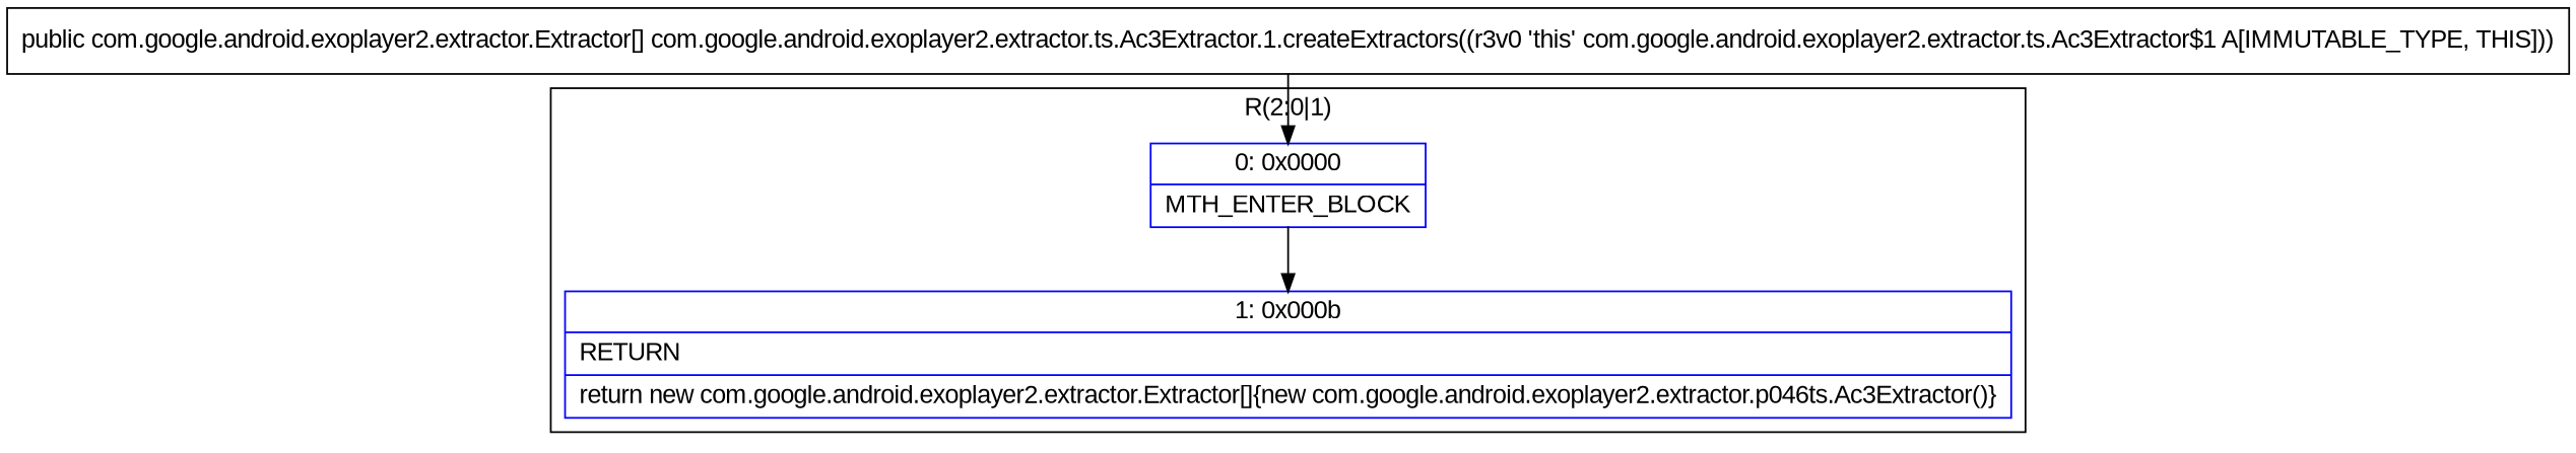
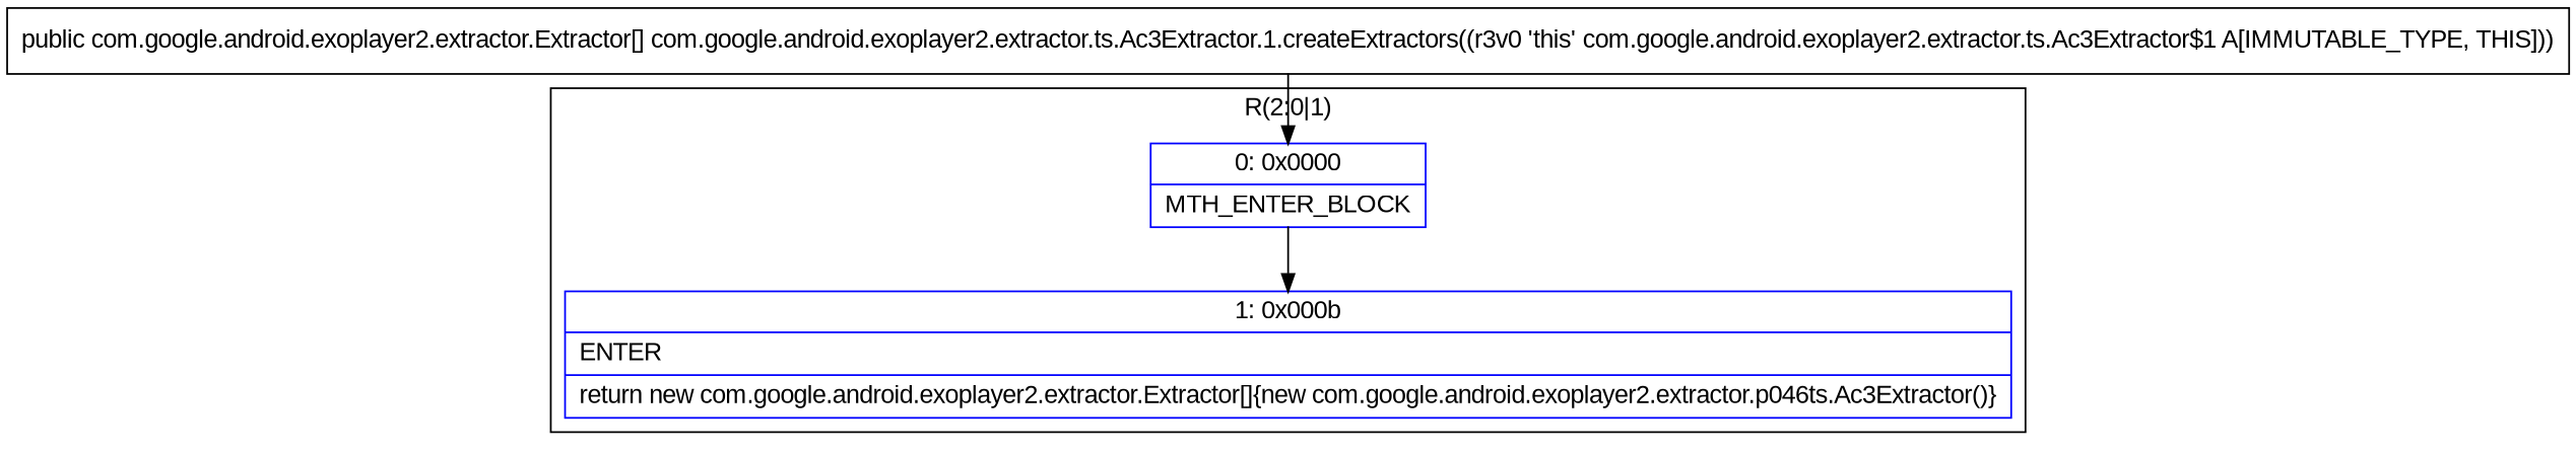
  digraph {
    fontname="Liberation Sans"
    node [color=blue shape=record fontname="Liberation Sans"]
    edge [fontname="Liberation Sans"]
    n1 [label="{0\:\ 0x0000|MTH_ENTER_BLOCK\l}"]
-   n2 [label="{1\:\ 0x000b|RETURN\l|return new com.google.android.exoplayer2.extractor.Extractor[]\{new com.google.android.exoplayer2.extractor.p046ts.Ac3Extractor()\}\l}"]
+   n2 [label="{1\:\ 0x000b|ENTER\l|return new com.google.android.exoplayer2.extractor.Extractor[]\{new com.google.android.exoplayer2.extractor.p046ts.Ac3Extractor()\}\l}"]
    n3 [label="{public com.google.android.exoplayer2.extractor.Extractor[] com.google.android.exoplayer2.extractor.ts.Ac3Extractor.1.createExtractors((r3v0 'this' com.google.android.exoplayer2.extractor.ts.Ac3Extractor$1 A[IMMUTABLE_TYPE, THIS])) }" color=""]
    subgraph cluster_1 {
      label="R(2:0|1)"
      n1
      n2
    }
    n1 -> n2
    n3 -> n1
  }
